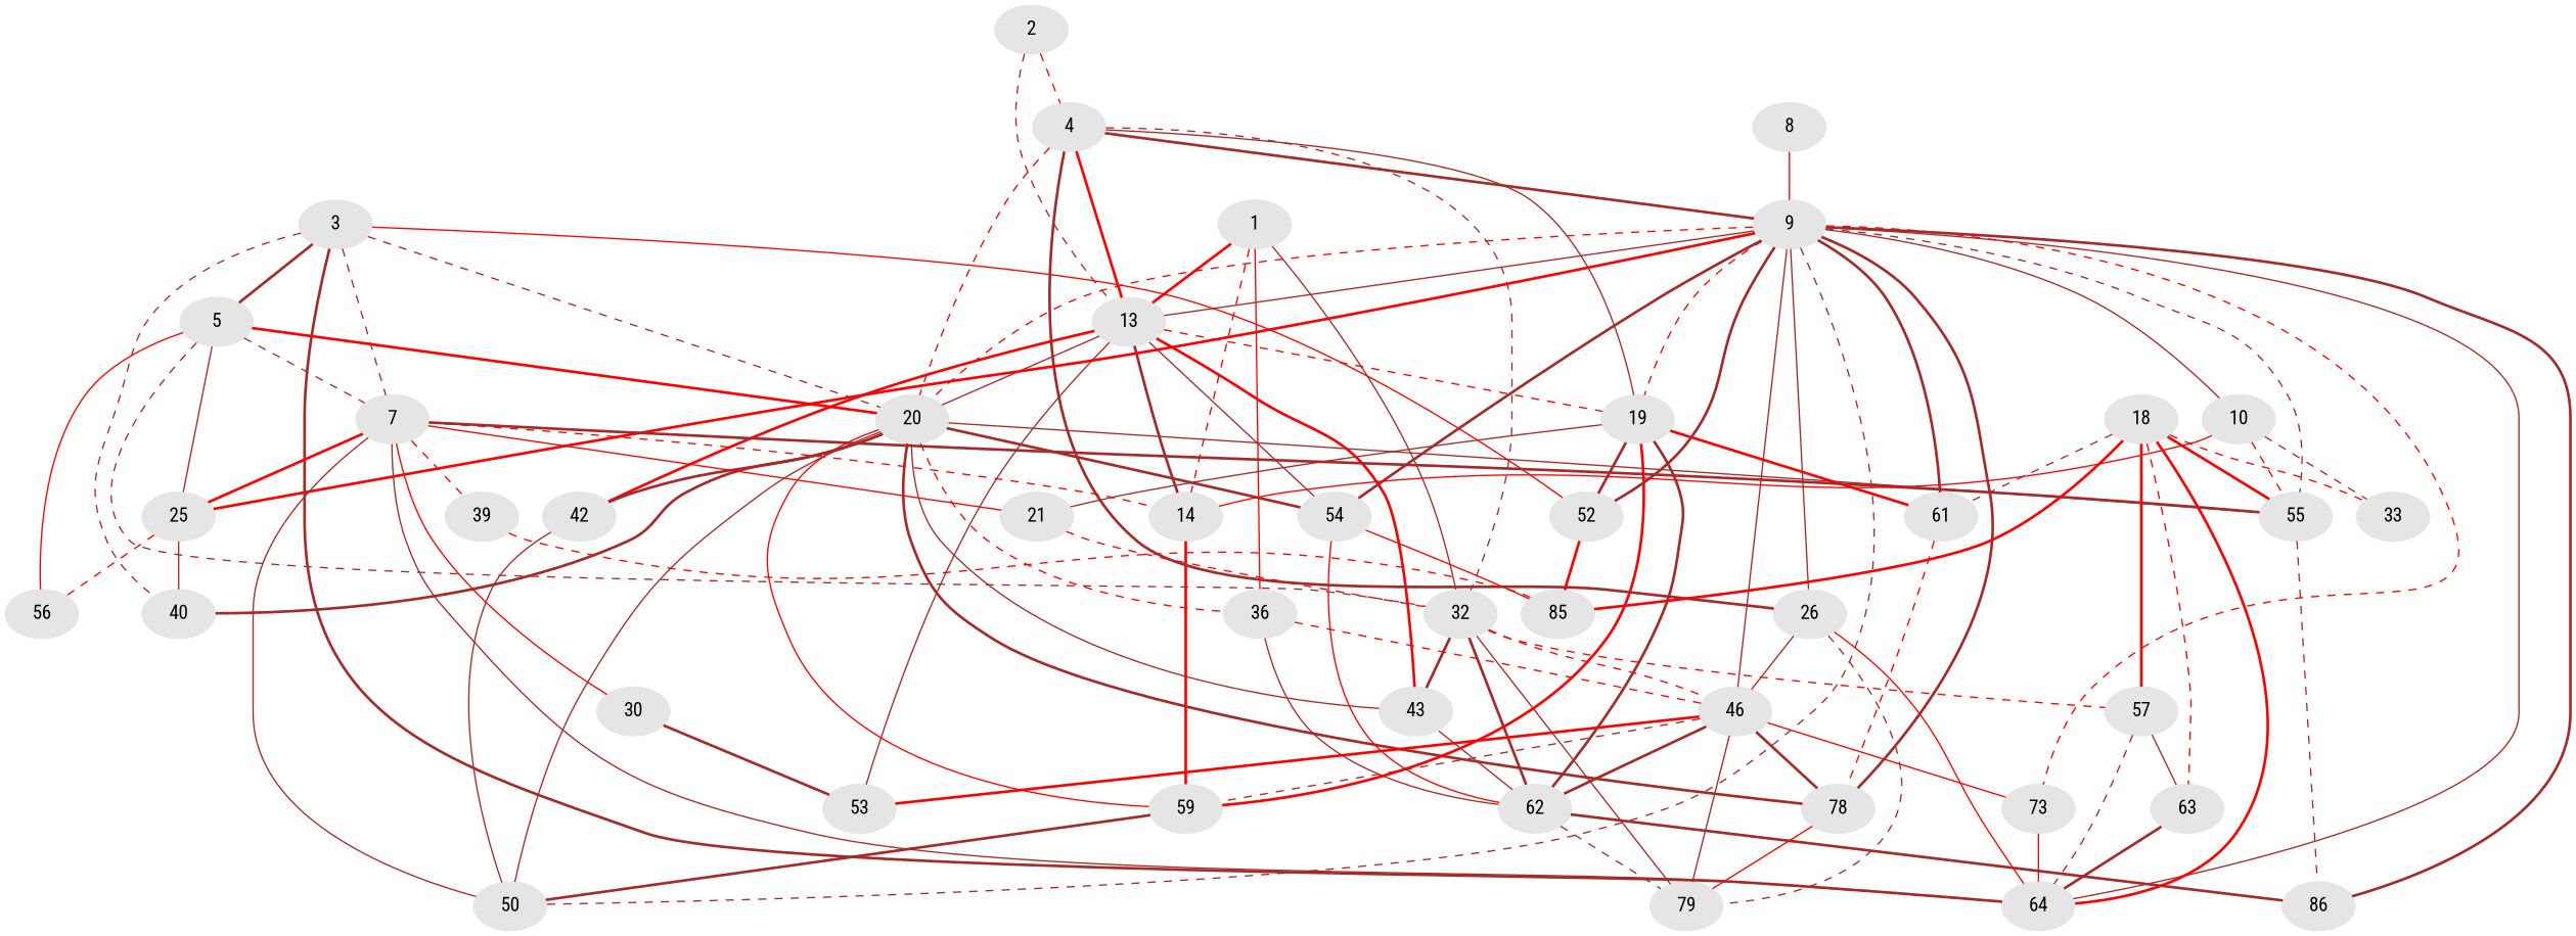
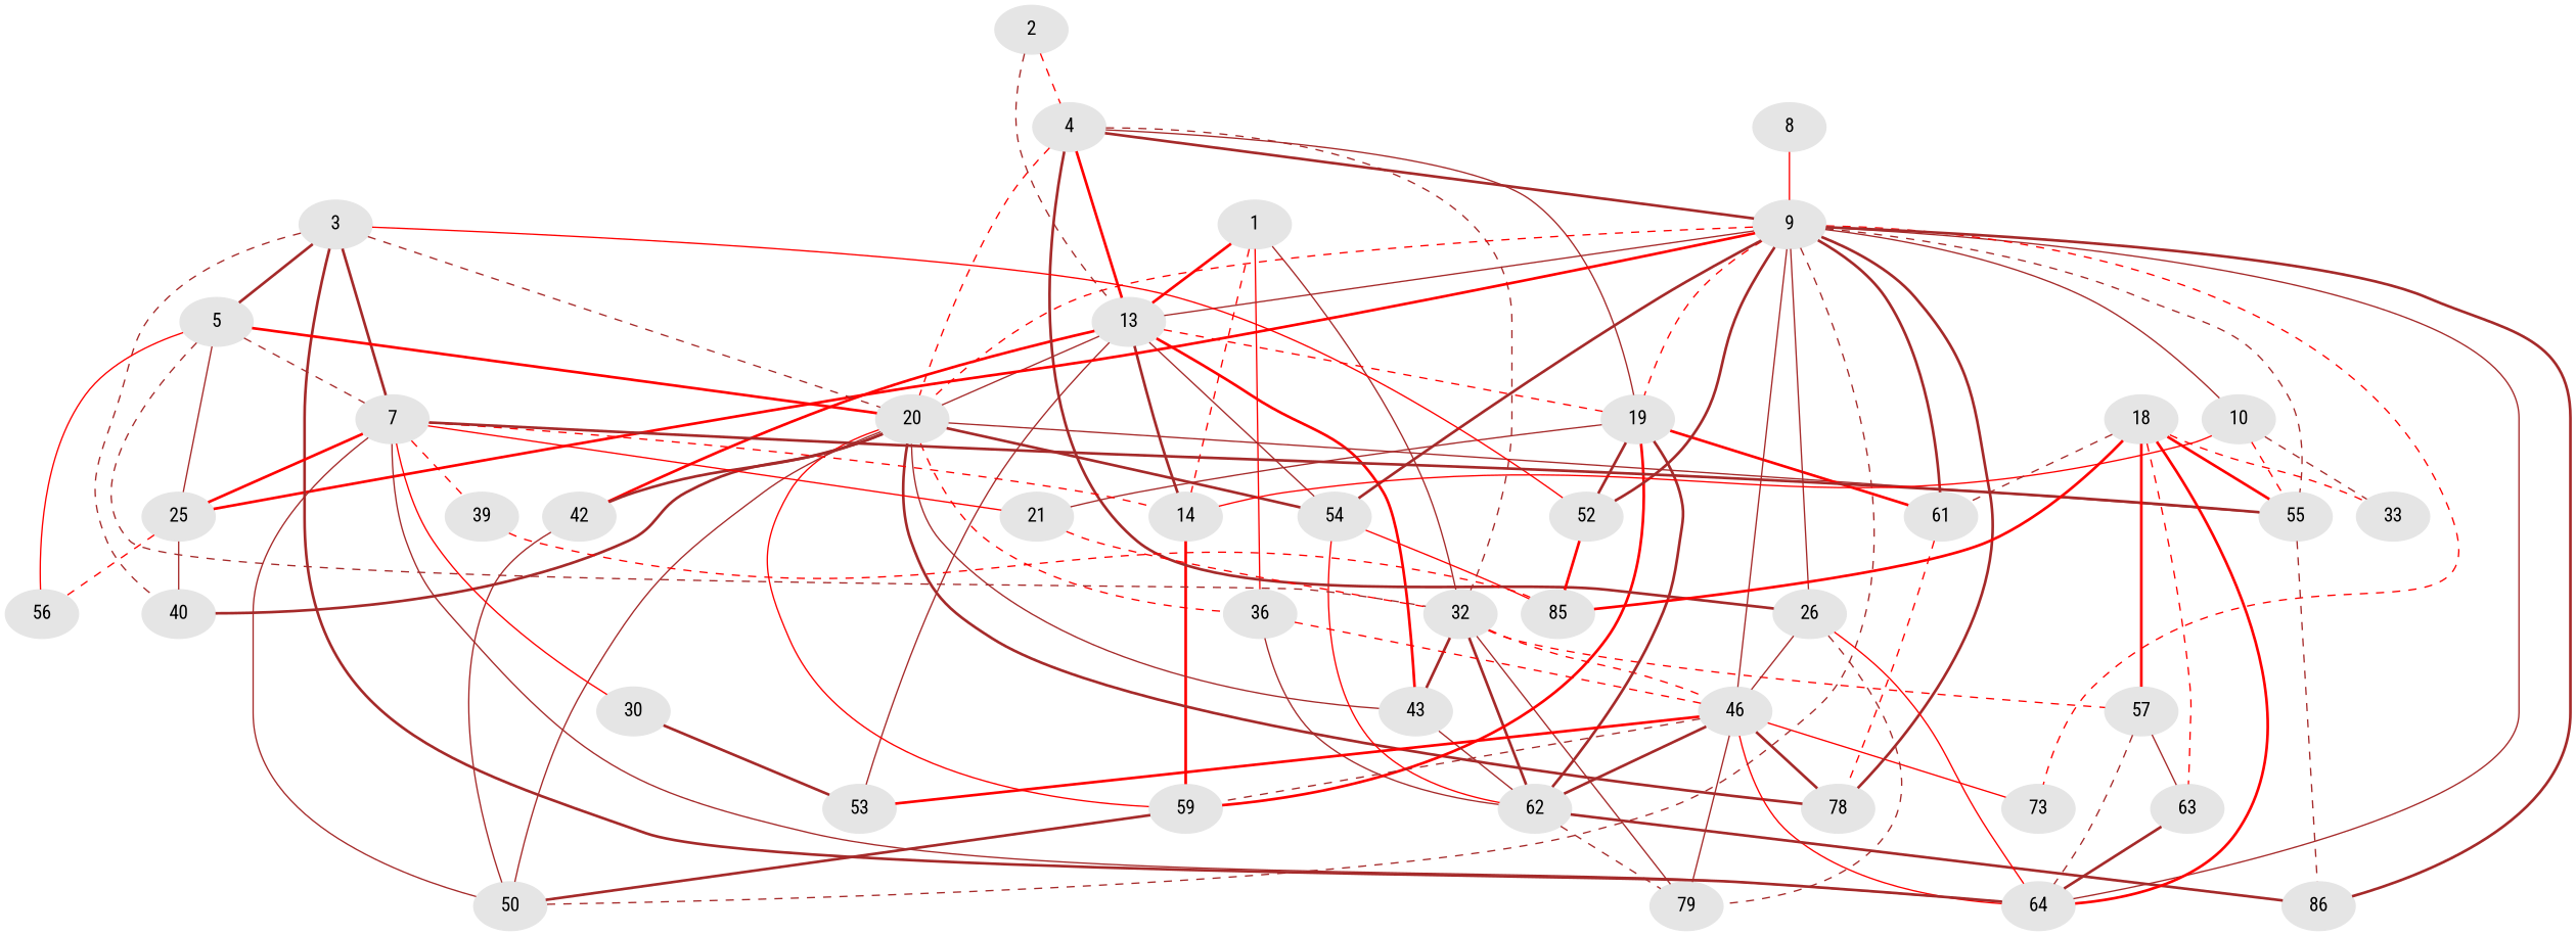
  graph {
    fontname="Roboto Condensed"
    node [color=gray90 fontname="Roboto Condensed" style=filled]
    edge [color=brown fontname="Roboto Condensed" style=bold]
    1 [super="+27"]
    13 [super="+77+38+16"]
    14 [super="+75+88"]
    32 [super="+44+80"]
    36
    20 [super="+34+22+37"]
    19 [super="+41"]
    54
    42
    43 [super="+65"]
    53
    59
    46 [super="+51+81"]
    57
    62 [super="+72+71"]
    79
    4 [super="+45+49"]
    9 [super="+28+24+15"]
    26 [super="+67"]
    2
    3 [super="+69"]
    5 [super="+6"]
    7 [super="+11+48"]
    40
    52
    64 [super="+68"]
    25
    56
    21
    30
    39
    50 [super="+76"]
    55 [super="+70+84"]
    78 [super="+83"]
    85
    10 [super="+35"]
    61 [super="+74"]
    73
    86
    8
    33
    18 [super="+47"]
    63
    1 -- 13 [color=red]
    1 -- 14 [color=red style=dashed]
    1 -- 32 [style=solid]
    1 -- 36 [color=red style=solid]
    13 -- 14 [weight=3]
    13 -- 20 [style=solid]
    13 -- 19 [color=red style=dashed]
    13 -- 54 [style=solid]
    13 -- 42 [color=red]
    13 -- 43 [color=red]
    13 -- 53 [style=solid]
    14 -- 59 [color=red]
    32 -- 43
    32 -- 46 [color=red style=dashed]
    32 -- 57 [color=red style=dashed]
    32 -- 62
    32 -- 79 [style=solid]
    36 -- 46 [color=red style=dashed]
    36 -- 62 [style=solid]
    20 -- 36 [color=red style=dashed]
    20 -- 54
    20 -- 42
    20 -- 43 [style=solid]
    20 -- 59 [color=red style=solid]
    20 -- 40
    20 -- 50 [style=solid]
    20 -- 55 [style=solid]
    20 -- 78
    19 -- 59 [color=red]
    19 -- 62
    19 -- 52
    19 -- 21 [style=solid]
    19 -- 61 [color=red]
    54 -- 62 [color=red style=solid]
    54 -- 85 [color=red style=solid]
    42 -- 50 [style=solid]
    43 -- 62 [style=solid]
    59 -- 50
    46 -- 53 [color=red]
    46 -- 59 [style=dashed]
    46 -- 62
    46 -- 79 [style=solid]
-   73 -- 64 [color=red style=solid]
+   46 -- 64 [color=red style=solid]
    46 -- 78
    46 -- 73 [color=red style=solid]
    57 -- 64 [style=dashed]
    57 -- 63 [style=solid]
    62 -- 79 [style=dashed weight=2]
    62 -- 86
    4 -- 13 [color=red]
    4 -- 32 [style=dashed]
    4 -- 20 [color=red style=dashed weight=2]
    4 -- 19 [style=solid]
    4 -- 9
    4 -- 26
    9 -- 13 [style=solid weight=2]
    9 -- 20 [color=red style=dashed]
    9 -- 19 [color=red style=dashed weight=2]
    9 -- 54
    9 -- 46 [style=solid]
    9 -- 26 [style=solid]
    9 -- 52
    9 -- 64 [style=solid]
    9 -- 25 [color=red]
    9 -- 50 [style=dashed]
    9 -- 55 [style=dashed]
    9 -- 78
    9 -- 10 [style=solid weight=2]
    9 -- 61
    9 -- 73 [color=red style=dashed]
    9 -- 86
    26 -- 46 [style=solid]
    26 -- 79 [style=dashed]
    26 -- 64 [color=red style=solid]
    2 -- 13 [style=dashed]
    2 -- 4 [color=red style=dashed]
    3 -- 20 [style=dashed]
    3 -- 5
-   3 -- 7 [style=dashed]
+   3 -- 7
    3 -- 40 [style=dashed]
    3 -- 52 [color=red style=solid]
    3 -- 64
    5 -- 32 [style=dashed]
    5 -- 20 [color=red]
    5 -- 7 [style=dashed]
    5 -- 25 [style=solid]
    5 -- 56 [color=red style=solid]
    7 -- 14 [color=red style=dashed]
    7 -- 64 [style=solid]
    7 -- 25 [color=red]
    7 -- 21 [color=red style=solid]
    7 -- 30 [color=red style=solid]
    7 -- 39 [color=red style=dashed]
    7 -- 50 [style=solid]
    7 -- 55
    52 -- 85 [color=red]
    25 -- 40 [style=solid]
    25 -- 56 [color=red style=dashed]
    21 -- 32 [color=red style=dashed]
    30 -- 53
    39 -- 85 [color=red style=dashed]
    55 -- 86 [style=dashed]
-   78 -- 79 [color=red style=solid]
    10 -- 14 [color=red style=solid]
    10 -- 55 [color=red style=dashed]
    10 -- 33 [style=dashed]
    61 -- 78 [color=red style=dashed]
    8 -- 9 [color=red style=solid weight=2]
    18 -- 57 [color=red]
    18 -- 64 [color=red]
    18 -- 55 [color=red weight=2]
    18 -- 85 [color=red]
    18 -- 61 [style=dashed]
    18 -- 33 [color=red style=dashed]
    18 -- 63 [color=red style=dashed]
    63 -- 64
  }
